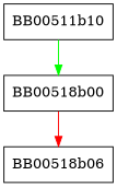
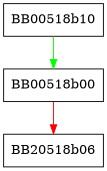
  digraph {
    splines=ortho
    node [shape=box]
    BB00518b00
-   BB00518b06
-   BB00518b10 [label=BB00511b10]
+   BB00518b06 [label=BB20518b06]
+   BB00518b10
    BB00518b00 -> BB00518b06 [color=red]
    BB00518b10 -> BB00518b00 [color=green]
  }
